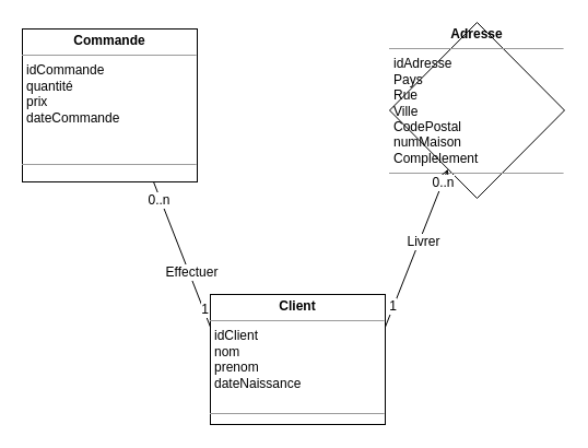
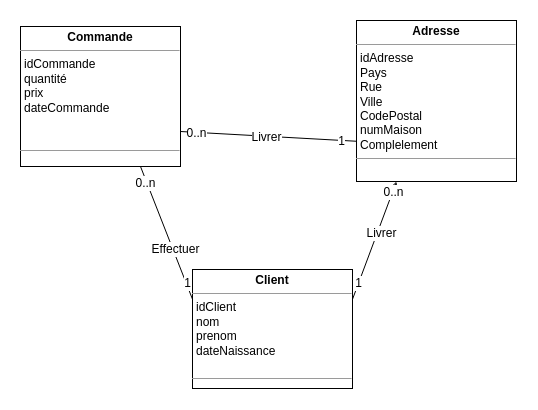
  <mxCell id="0" />
  <mxCell id="1" parent="0" />
- <mxCell id="2" value="&lt;p style=&quot;margin: 0px ; margin-top: 4px ; text-align: center&quot;&gt;&lt;b&gt;Adresse&lt;/b&gt;&lt;/p&gt;&lt;hr size=&quot;1&quot;&gt;&lt;p style=&quot;margin: 0px ; margin-left: 4px&quot;&gt;idAdresse&lt;/p&gt;&lt;p style=&quot;margin: 0px ; margin-left: 4px&quot;&gt;Pays&lt;/p&gt;&lt;p style=&quot;margin: 0px ; margin-left: 4px&quot;&gt;Rue&lt;/p&gt;&lt;p style=&quot;margin: 0px ; margin-left: 4px&quot;&gt;Ville&lt;/p&gt;&lt;p style=&quot;margin: 0px ; margin-left: 4px&quot;&gt;CodePostal&lt;/p&gt;&lt;p style=&quot;margin: 0px ; margin-left: 4px&quot;&gt;numMaison&lt;/p&gt;&lt;p style=&quot;margin: 0px ; margin-left: 4px&quot;&gt;Complelement&lt;/p&gt;&lt;hr size=&quot;1&quot;&gt;&lt;p style=&quot;margin: 0px ; margin-left: 4px&quot;&gt;&lt;br&gt;&lt;/p&gt;" style="rhombus;verticalAlign=top;align=left;overflow=fill;fontSize=12;fontFamily=Helvetica;html=1;" vertex="1" parent="1"><mxGeometry x="356" y="20" width="160" height="161" as="geometry" /></mxCell>
+ <mxCell id="2" value="&lt;p style=&quot;margin: 0px ; margin-top: 4px ; text-align: center&quot;&gt;&lt;b&gt;Adresse&lt;/b&gt;&lt;/p&gt;&lt;hr size=&quot;1&quot;&gt;&lt;p style=&quot;margin: 0px ; margin-left: 4px&quot;&gt;idAdresse&lt;/p&gt;&lt;p style=&quot;margin: 0px ; margin-left: 4px&quot;&gt;Pays&lt;/p&gt;&lt;p style=&quot;margin: 0px ; margin-left: 4px&quot;&gt;Rue&lt;/p&gt;&lt;p style=&quot;margin: 0px ; margin-left: 4px&quot;&gt;Ville&lt;/p&gt;&lt;p style=&quot;margin: 0px ; margin-left: 4px&quot;&gt;CodePostal&lt;/p&gt;&lt;p style=&quot;margin: 0px ; margin-left: 4px&quot;&gt;numMaison&lt;/p&gt;&lt;p style=&quot;margin: 0px ; margin-left: 4px&quot;&gt;Complelement&lt;/p&gt;&lt;hr size=&quot;1&quot;&gt;&lt;p style=&quot;margin: 0px ; margin-left: 4px&quot;&gt;&lt;br&gt;&lt;/p&gt;" style="verticalAlign=top;align=left;overflow=fill;fontSize=12;fontFamily=Helvetica;html=1;" vertex="1" parent="1"><mxGeometry x="356" y="20" width="160" height="161" as="geometry" /></mxCell>
  <mxCell id="3" value="&lt;p style=&quot;margin: 0px ; margin-top: 4px ; text-align: center&quot;&gt;&lt;b&gt;Commande&lt;/b&gt;&lt;/p&gt;&lt;hr size=&quot;1&quot;&gt;&lt;p style=&quot;margin: 0px 0px 0px 4px&quot;&gt;idCommande&lt;/p&gt;&lt;p style=&quot;margin: 0px ; margin-left: 4px&quot;&gt;quantité&lt;/p&gt;&lt;p style=&quot;margin: 0px ; margin-left: 4px&quot;&gt;prix&lt;/p&gt;&lt;p style=&quot;margin: 0px ; margin-left: 4px&quot;&gt;dateCommande&lt;/p&gt;&lt;p style=&quot;margin: 0px ; margin-left: 4px&quot;&gt;&lt;br&gt;&lt;/p&gt;&lt;p style=&quot;margin: 0px ; margin-left: 4px&quot;&gt;&lt;br&gt;&lt;/p&gt;&lt;hr size=&quot;1&quot;&gt;&lt;p style=&quot;margin: 0px ; margin-left: 4px&quot;&gt;&lt;br&gt;&lt;/p&gt;" style="verticalAlign=top;align=left;overflow=fill;fontSize=12;fontFamily=Helvetica;html=1;" vertex="1" parent="1"><mxGeometry x="20" y="26" width="160" height="140" as="geometry" /></mxCell>
  <mxCell id="4" value="&lt;p style=&quot;margin: 0px ; margin-top: 4px ; text-align: center&quot;&gt;&lt;b&gt;Client&lt;/b&gt;&lt;/p&gt;&lt;hr size=&quot;1&quot;&gt;&lt;p style=&quot;margin: 0px ; margin-left: 4px&quot;&gt;idClient&lt;/p&gt;&lt;p style=&quot;margin: 0px ; margin-left: 4px&quot;&gt;nom&lt;/p&gt;&lt;p style=&quot;margin: 0px ; margin-left: 4px&quot;&gt;prenom&lt;/p&gt;&lt;p style=&quot;margin: 0px ; margin-left: 4px&quot;&gt;dateNaissance&lt;/p&gt;&lt;p style=&quot;margin: 0px ; margin-left: 4px&quot;&gt;&lt;br&gt;&lt;/p&gt;&lt;hr size=&quot;1&quot;&gt;&lt;p style=&quot;margin: 0px ; margin-left: 4px&quot;&gt;&lt;br&gt;&lt;/p&gt;" style="verticalAlign=top;align=left;overflow=fill;fontSize=12;fontFamily=Helvetica;html=1;" vertex="1" parent="1"><mxGeometry x="192" y="269" width="160" height="119" as="geometry" /></mxCell>
  <mxCell id="5" value="" style="endArrow=none;html=1;entryX=0.75;entryY=1;entryDx=0;entryDy=0;exitX=0;exitY=0.25;exitDx=0;exitDy=0;" edge="1" parent="1" source="4" target="3"><mxGeometry width="50" height="50" relative="1" as="geometry"><mxPoint x="-152" y="300" as="sourcePoint" /><mxPoint x="-102" y="250" as="targetPoint" /></mxGeometry></mxCell>
  <mxCell id="6" value="0..n" style="text;html=1;align=center;verticalAlign=middle;resizable=0;points=[];labelBackgroundColor=#ffffff;" vertex="1" connectable="0" parent="5"><mxGeometry x="0.769" y="2" relative="1" as="geometry"><mxPoint as="offset" /></mxGeometry></mxCell>
  <mxCell id="7" value="1" style="text;html=1;align=center;verticalAlign=middle;resizable=0;points=[];labelBackgroundColor=#ffffff;" vertex="1" connectable="0" parent="5"><mxGeometry x="-0.778" y="-4" relative="1" as="geometry"><mxPoint x="-3.05" as="offset" /></mxGeometry></mxCell>
  <mxCell id="8" value="Effectuer" style="text;html=1;align=center;verticalAlign=middle;resizable=0;points=[];labelBackgroundColor=#ffffff;" vertex="1" connectable="0" parent="5"><mxGeometry x="-0.261" y="-2" relative="1" as="geometry"><mxPoint as="offset" /></mxGeometry></mxCell>
+ <mxCell id="9" value="" style="endArrow=none;html=1;entryX=0;entryY=0.75;entryDx=0;entryDy=0;exitX=1;exitY=0.75;exitDx=0;exitDy=0;" edge="1" parent="1" source="3" target="2"><mxGeometry width="50" height="50" relative="1" as="geometry"><mxPoint x="224" y="257" as="sourcePoint" /><mxPoint x="274" y="207" as="targetPoint" /></mxGeometry></mxCell>
+ <mxCell id="10" value="0..n" style="text;html=1;align=center;verticalAlign=middle;resizable=0;points=[];labelBackgroundColor=#ffffff;" vertex="1" connectable="0" parent="9"><mxGeometry x="-0.834" y="-1" relative="1" as="geometry"><mxPoint x="1" as="offset" /></mxGeometry></mxCell>
+ <mxCell id="11" value="1" style="text;html=1;align=center;verticalAlign=middle;resizable=0;points=[];labelBackgroundColor=#ffffff;" vertex="1" connectable="0" parent="9"><mxGeometry x="0.835" y="-1" relative="1" as="geometry"><mxPoint x="-1" as="offset" /></mxGeometry></mxCell>
+ <mxCell id="12" value="Livrer" style="text;html=1;align=center;verticalAlign=middle;resizable=0;points=[];labelBackgroundColor=#ffffff;" vertex="1" connectable="0" parent="9"><mxGeometry x="-0.154" y="7" relative="1" as="geometry"><mxPoint x="10.69" y="8.72" as="offset" /></mxGeometry></mxCell>
  <mxCell id="13" value="" style="endArrow=open;html=1;entryX=0.25;entryY=1;entryDx=0;entryDy=0;exitX=1;exitY=0.25;exitDx=0;exitDy=0;" edge="1" parent="1" source="4" target="2"><mxGeometry width="50" height="50" relative="1" as="geometry"><mxPoint x="298" y="301.47" as="sourcePoint" /><mxPoint x="466" y="346.22" as="targetPoint" /></mxGeometry></mxCell>
  <mxCell id="14" value="1" style="text;html=1;align=center;verticalAlign=middle;resizable=0;points=[];labelBackgroundColor=#ffffff;" vertex="1" connectable="0" parent="13"><mxGeometry x="-0.834" y="-1" relative="1" as="geometry"><mxPoint x="1" y="-7.47" as="offset" /></mxGeometry></mxCell>
  <mxCell id="15" value="0..n" style="text;html=1;align=center;verticalAlign=middle;resizable=0;points=[];labelBackgroundColor=#ffffff;" vertex="1" connectable="0" parent="13"><mxGeometry x="0.835" y="-1" relative="1" as="geometry"><mxPoint x="-1" as="offset" /></mxGeometry></mxCell>
  <mxCell id="16" value="Livrer" style="text;html=1;align=center;verticalAlign=middle;resizable=0;points=[];labelBackgroundColor=#ffffff;" vertex="1" connectable="0" parent="13"><mxGeometry x="-0.154" y="7" relative="1" as="geometry"><mxPoint x="16.24" y="-14.18" as="offset" /></mxGeometry></mxCell>
